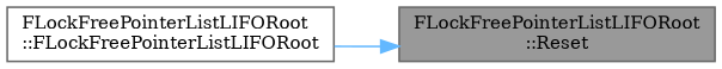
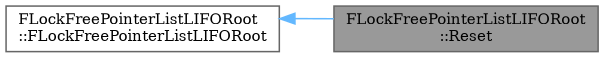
  digraph {
    rankdir=RL
    fontname="DejaVu Serif"
    node [fontname="DejaVu Serif" fontsize=10 shape=box style=filled]
    n1 [color=gray40 fillcolor=grey60 fontcolor=black height=0.2 label="FLockFreePointerListLIFORoot\l::Reset" width=0.4]
    n2 [color=grey40 fillcolor=white height=0.2 label="FLockFreePointerListLIFORoot\l::FLockFreePointerListLIFORoot" width=0.4]
-   n1 -> n2 [color=steelblue1 dir=back fontname="DejaVu Serif" fontsize=10 labelfontname=Helvetica labelfontsize=10 style=solid]
+   n2 -> n1 [color=steelblue1 dir=back fontname="DejaVu Serif" fontsize=10 labelfontname=Helvetica labelfontsize=10 style=solid]
  }
